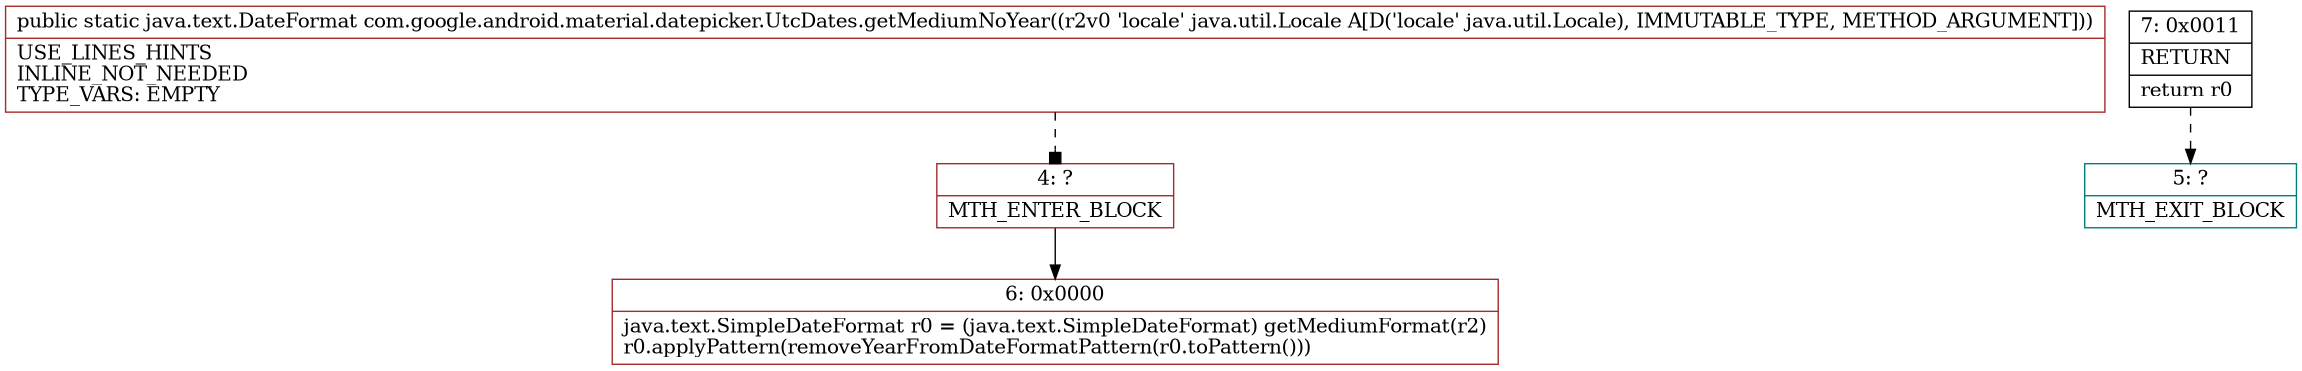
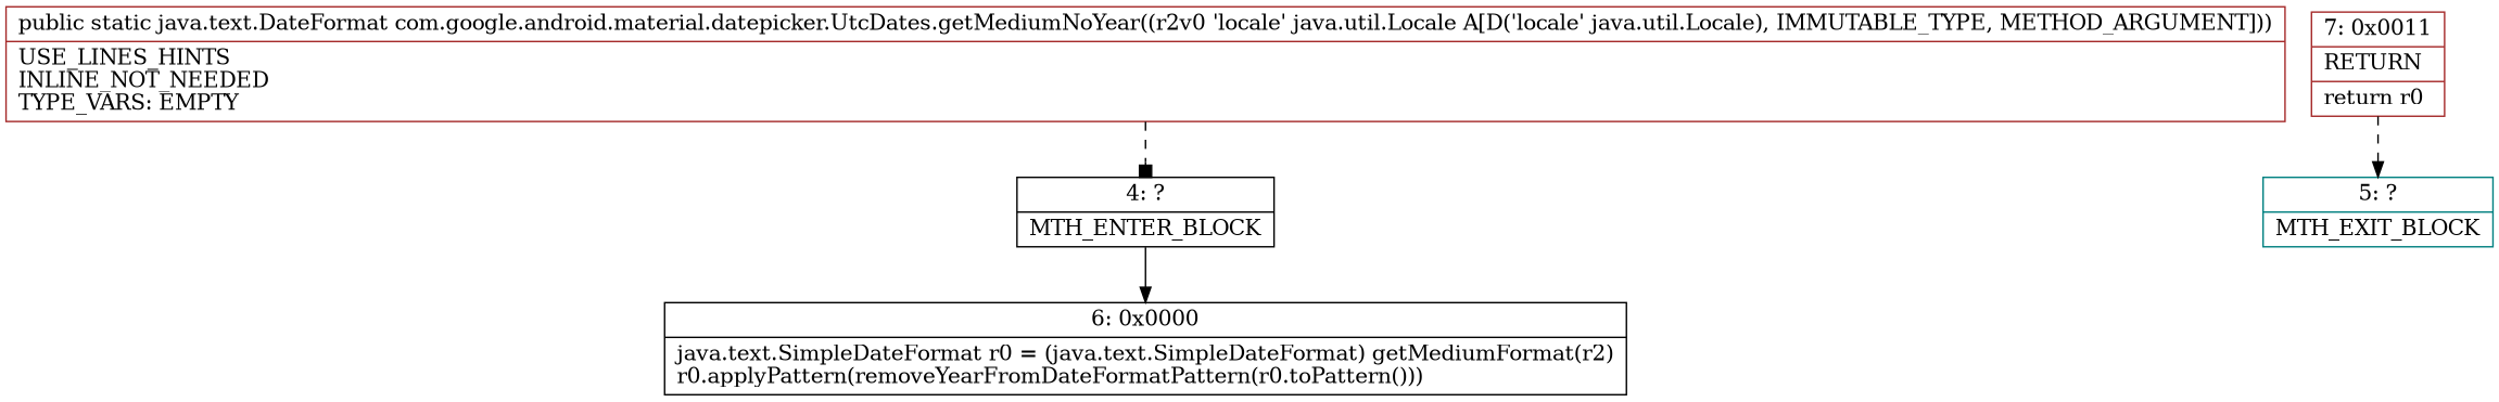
  digraph {
    fontname="DejaVu Serif"
    node [color=black fontname="DejaVu Serif" shape=record]
    edge [arrowhead=normal color=black fontname="DejaVu Serif" style=dashed]
-   n1 [color=brown label="{4\:\ ?|MTH_ENTER_BLOCK\l}"]
-   n2 [color=brown label="{6\:\ 0x0000|java.text.SimpleDateFormat r0 = (java.text.SimpleDateFormat) getMediumFormat(r2)\lr0.applyPattern(removeYearFromDateFormatPattern(r0.toPattern()))\l}"]
-   n3 [label="{7\:\ 0x0011|RETURN\l|return r0\l}"]
+   n1 [label="{4\:\ ?|MTH_ENTER_BLOCK\l}"]
+   n2 [label="{6\:\ 0x0000|java.text.SimpleDateFormat r0 = (java.text.SimpleDateFormat) getMediumFormat(r2)\lr0.applyPattern(removeYearFromDateFormatPattern(r0.toPattern()))\l}"]
+   n3 [color=brown label="{7\:\ 0x0011|RETURN\l|return r0\l}"]
    n4 [color=teal label="{5\:\ ?|MTH_EXIT_BLOCK\l}"]
    n5 [color=brown label="{public static java.text.DateFormat com.google.android.material.datepicker.UtcDates.getMediumNoYear((r2v0 'locale' java.util.Locale A[D('locale' java.util.Locale), IMMUTABLE_TYPE, METHOD_ARGUMENT]))  | USE_LINES_HINTS\lINLINE_NOT_NEEDED\lTYPE_VARS: EMPTY\l}"]
    n1 -> n2 [style=solid]
    n3 -> n4
    n5 -> n1 [arrowhead=box]
  }
